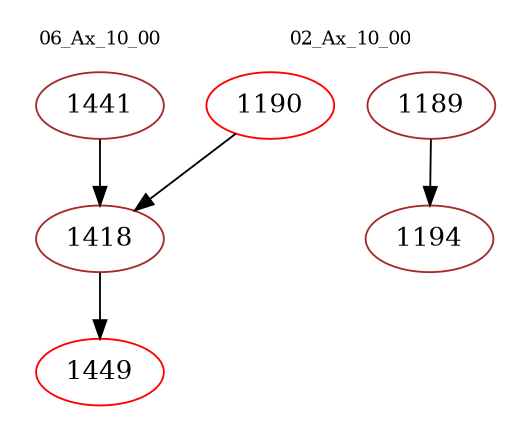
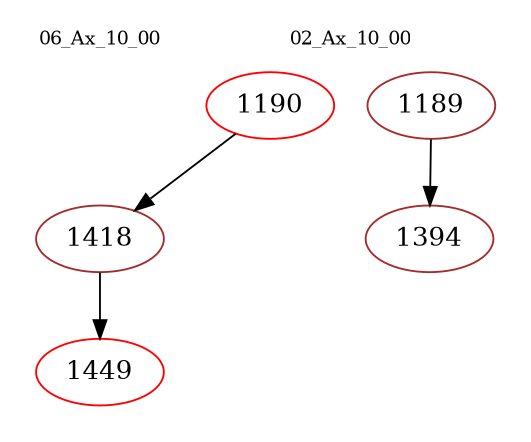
  digraph {
    node [color=brown]
    edge [color=black]
-   n1 [label=1441]
    n2 [label=1418]
    n3 [color=red label=1449]
    n4 [color=red label=1190]
    n5 [label=1189]
-   n6 [label=1194]
+   n6 [label=1394]
    subgraph cluster_1 {
      color=white
      fontsize=10
      label="06_Ax_10_00"
-     n1
      n2
      n3
    }
    subgraph cluster_2 {
      color=white
      fontsize=10
      label="02_Ax_10_00"
      n4
      n5
      n6
    }
-   n1 -> n2
    n2 -> n3
    n4 -> n2
    n5 -> n6
  }
